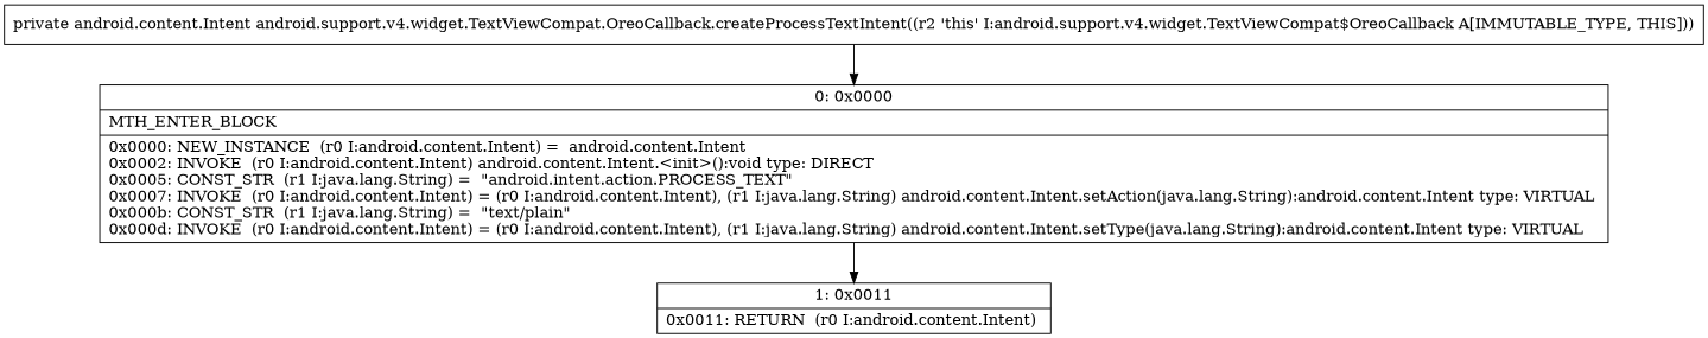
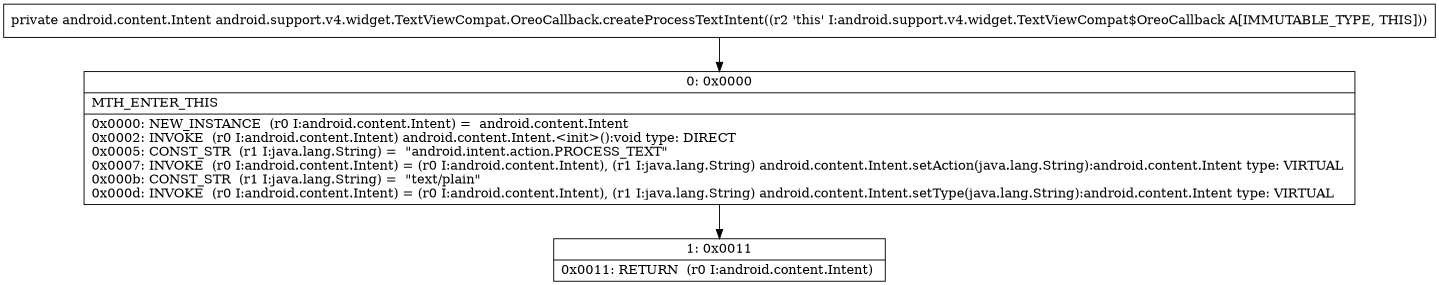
  digraph {
    node [shape=record]
-   n1 [label="{0\:\ 0x0000|MTH_ENTER_BLOCK\l|0x0000: NEW_INSTANCE  (r0 I:android.content.Intent) =  android.content.Intent \l0x0002: INVOKE  (r0 I:android.content.Intent) android.content.Intent.\<init\>():void type: DIRECT \l0x0005: CONST_STR  (r1 I:java.lang.String) =  \"android.intent.action.PROCESS_TEXT\" \l0x0007: INVOKE  (r0 I:android.content.Intent) = (r0 I:android.content.Intent), (r1 I:java.lang.String) android.content.Intent.setAction(java.lang.String):android.content.Intent type: VIRTUAL \l0x000b: CONST_STR  (r1 I:java.lang.String) =  \"text\/plain\" \l0x000d: INVOKE  (r0 I:android.content.Intent) = (r0 I:android.content.Intent), (r1 I:java.lang.String) android.content.Intent.setType(java.lang.String):android.content.Intent type: VIRTUAL \l}"]
+   n1 [label="{0\:\ 0x0000|MTH_ENTER_THIS\l|0x0000: NEW_INSTANCE  (r0 I:android.content.Intent) =  android.content.Intent \l0x0002: INVOKE  (r0 I:android.content.Intent) android.content.Intent.\<init\>():void type: DIRECT \l0x0005: CONST_STR  (r1 I:java.lang.String) =  \"android.intent.action.PROCESS_TEXT\" \l0x0007: INVOKE  (r0 I:android.content.Intent) = (r0 I:android.content.Intent), (r1 I:java.lang.String) android.content.Intent.setAction(java.lang.String):android.content.Intent type: VIRTUAL \l0x000b: CONST_STR  (r1 I:java.lang.String) =  \"text\/plain\" \l0x000d: INVOKE  (r0 I:android.content.Intent) = (r0 I:android.content.Intent), (r1 I:java.lang.String) android.content.Intent.setType(java.lang.String):android.content.Intent type: VIRTUAL \l}"]
    n2 [label="{1\:\ 0x0011|0x0011: RETURN  (r0 I:android.content.Intent) \l}"]
    n3 [label="{private android.content.Intent android.support.v4.widget.TextViewCompat.OreoCallback.createProcessTextIntent((r2 'this' I:android.support.v4.widget.TextViewCompat$OreoCallback A[IMMUTABLE_TYPE, THIS])) }"]
    n1 -> n2
    n3 -> n1
  }
